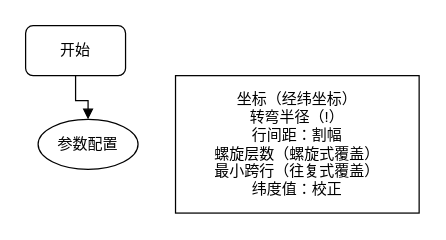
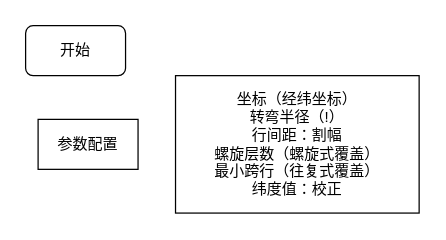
  <mxCell id="0" />
  <mxCell id="1" parent="0" />
- <mxCell id="2" style="edgeStyle=orthogonalEdgeStyle;rounded=0;orthogonalLoop=1;jettySize=auto;html=1;endArrow=block;endFill=1;" edge="1" parent="1" source="3" target="4"><mxGeometry relative="1" as="geometry" /></mxCell>
  <mxCell id="3" value="开始" style="rounded=1;whiteSpace=wrap;html=1;fontFamily=黑体;fontSize=12;" vertex="1" parent="1"><mxGeometry x="20" y="20" width="80" height="40" as="geometry" /></mxCell>
- <mxCell id="4" value="参数配置" style="ellipse;whiteSpace=wrap;html=1;" vertex="1" parent="1"><mxGeometry x="30" y="95" width="80" height="40" as="geometry" /></mxCell>
+ <mxCell id="4" value="参数配置" style="rounded=0;whiteSpace=wrap;html=1;" vertex="1" parent="1"><mxGeometry x="30" y="95" width="80" height="40" as="geometry" /></mxCell>
  <mxCell id="5" value="&lt;div&gt;坐标（经纬坐标）&lt;/div&gt;&lt;div&gt;转弯半径（!）&lt;/div&gt;&lt;div&gt;行间距：割幅&lt;/div&gt;&lt;div&gt;螺旋层数（螺旋式覆盖）&lt;/div&gt;&lt;div&gt;最小跨行（往复式覆盖）&lt;/div&gt;&lt;div&gt;纬度值：校正&lt;br&gt;&lt;/div&gt;" style="text;html=1;align=center;verticalAlign=middle;whiteSpace=wrap;rounded=0;strokeColor=default;" vertex="1" parent="1"><mxGeometry x="140" y="60" width="195" height="110" as="geometry" /></mxCell>
